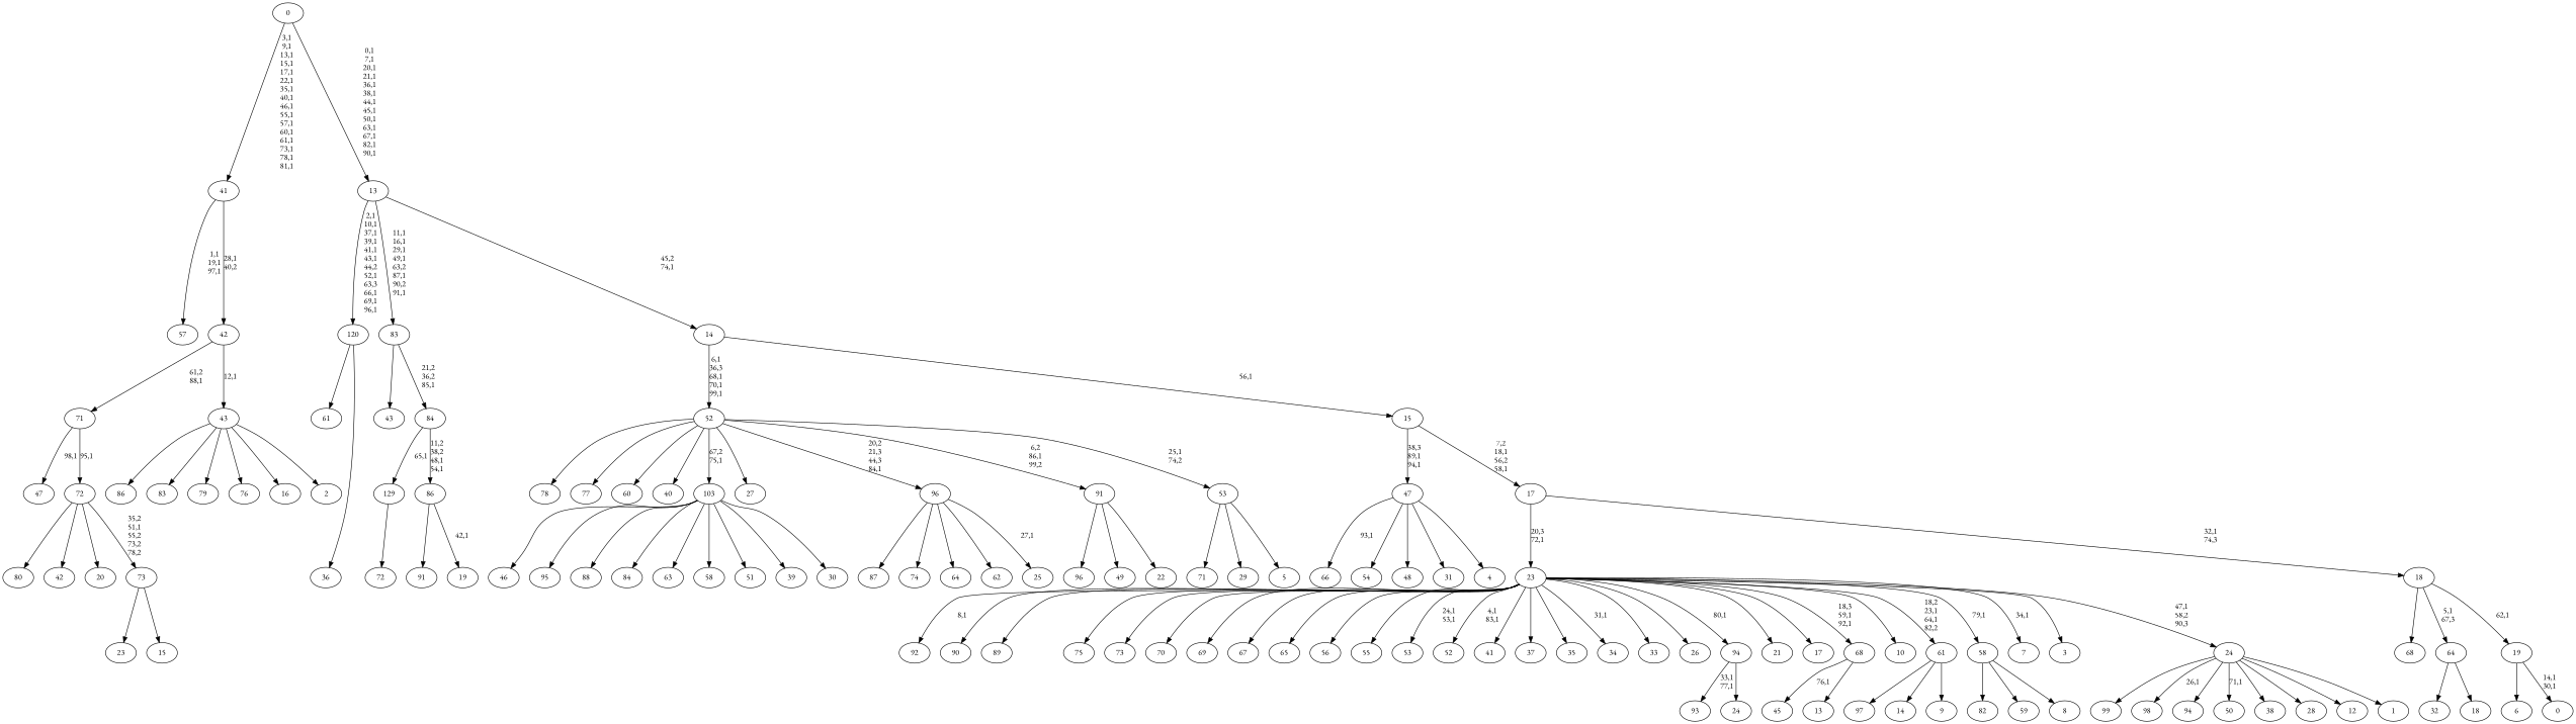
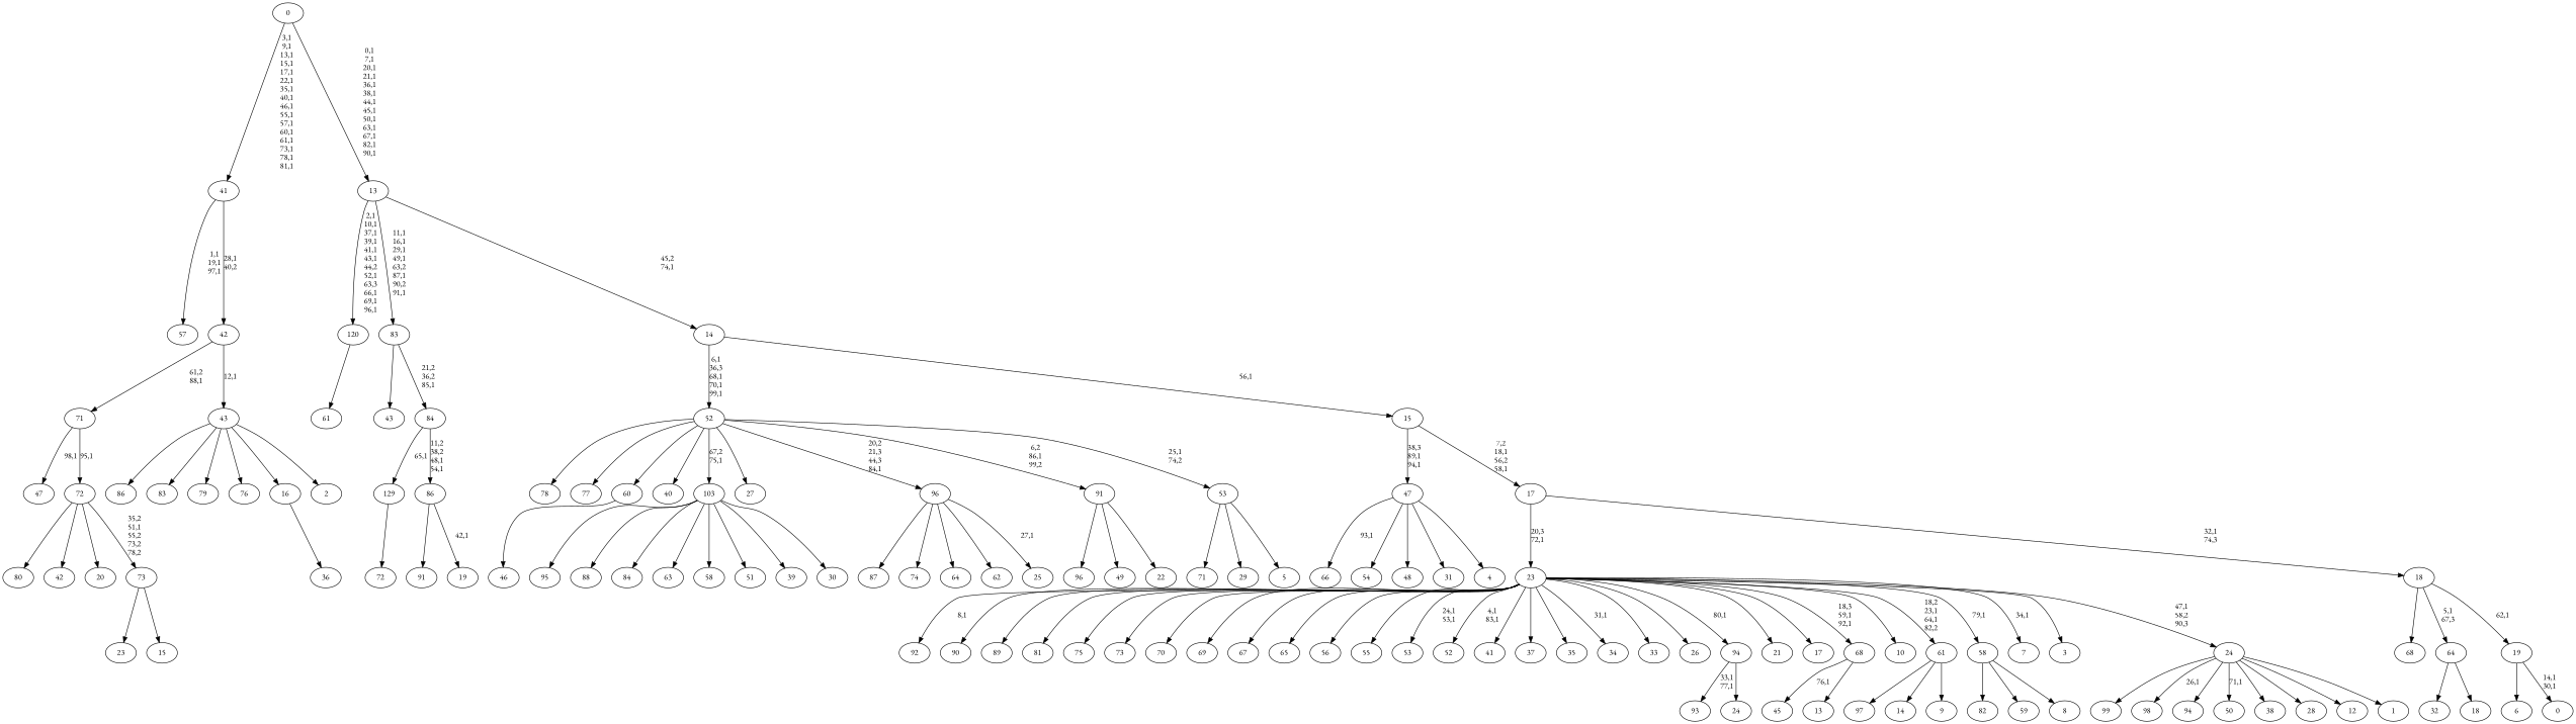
  digraph {
    fontname="EB Garamond"
    node [fontname="EB Garamond"]
    edge [fontname="EB Garamond"]
    n1 [label=99]
    n2 [label=98]
    n3 [label=97]
    n4 [label=96]
    n5 [label=95]
    n6 [label=94]
    n7 [label=93]
    n8 [label=92]
    n9 [label=91]
    n10 [label=90]
    n11 [label=89]
    n12 [label=88]
    n13 [label=87]
    n14 [label=86]
    n15 [label=84]
    n16 [label=83]
    n17 [label=82]
+   n18 [label=81]
    n19 [label=80]
    n20 [label=79]
    n21 [label=78]
    n22 [label=77]
    n23 [label=76]
    n24 [label=75]
    n25 [label=74]
    n26 [label=73]
    n27 [label=72]
    n28 [label=71]
    n29 [label=70]
    n30 [label=69]
    n31 [label=68]
    n32 [label=67]
    n33 [label=66]
    n34 [label=65]
    n35 [label=64]
    n36 [label=63]
    n37 [label=62]
    n38 [label=61]
    n39 [label=60]
    n40 [label=59]
    n41 [label=58]
    n42 [label=57]
    n43 [label=56]
    n44 [label=55]
    n45 [label=54]
    n46 [label=53]
    n47 [label=52]
    n48 [label=51]
    n49 [label=50]
    n50 [label=49]
    n51 [label=48]
    n52 [label=47]
    n53 [label=46]
    n54 [label=45]
    129
    n56 [label=43]
    n57 [label=42]
    n58 [label=41]
    n59 [label=40]
    n60 [label=39]
    n61 [label=38]
    n62 [label=37]
    n63 [label=36]
    120
    n65 [label=35]
    n66 [label=34]
    n67 [label=33]
    n68 [label=32]
    n69 [label=31]
    n70 [label=30]
    103
    n72 [label=29]
    n73 [label=28]
    n74 [label=27]
    n75 [label=26]
    n76 [label=25]
    96
    n78 [label=24]
    94
    n80 [label=23]
    n81 [label=22]
    91
    n83 [label=21]
    n84 [label=20]
    n85 [label=19]
    86
    84
    83
    n89 [label=18]
    n90 [label=17]
    n91 [label=16]
    n92 [label=15]
    73
    72
    71
    n96 [label=14]
    n97 [label=13]
    68
    n99 [label=12]
    64
    n101 [label=10]
    n102 [label=9]
    61
    n104 [label=8]
    58
    n106 [label=7]
    n107 [label=6]
    n108 [label=5]
    53
    52
    n111 [label=4]
    47
    n113 [label=3]
    n114 [label=2]
    43
    42
    41
    n118 [label=1]
    24
    23
    n121 [label=0]
    19
    18
    17
    15
    14
    13
    0
    129 -> n27
    120 -> n38
-   120 -> n63
+   n91 -> n63
    103 -> n5
    103 -> n12
    103 -> n15
    103 -> n36
    103 -> n41
    103 -> n48
-   103 -> n53
+   n39 -> n53
    103 -> n60
    103 -> n70
    96 -> n13
    96 -> n25
    96 -> n35
    96 -> n37
    96 -> n76 [label="27,1"]
    94 -> n7 [label="33,1\n77,1"]
    94 -> n78
    91 -> n4
    91 -> n50
    91 -> n81
    86 -> n9
    86 -> n85 [label="42,1"]
    84 -> 129 [label="65,1"]
    84 -> 86 [label="11,2\n38,2\n48,1\n54,1"]
    83 -> n56
    83 -> 84 [label="21,2\n36,2\n85,1"]
    73 -> n80
    73 -> n92
    72 -> n19
    72 -> n57
    72 -> n84
    72 -> 73 [label="35,2\n51,1\n55,2\n73,2\n78,2"]
    71 -> n52 [label="98,1"]
    71 -> 72 [label="95,1"]
    68 -> n54 [label="76,1"]
    68 -> n97
    64 -> n68
    64 -> n89
    61 -> n3
    61 -> n96
    61 -> n102
    58 -> n17
    58 -> n40
    58 -> n104
    53 -> n28
    53 -> n72
    53 -> n108
    52 -> n21
    52 -> n22
    52 -> n39
    52 -> n59
    52 -> 103 [label="67,2\n75,1"]
    52 -> n74
    52 -> 96 [label="20,2\n21,3\n44,3\n84,1"]
    52 -> 91 [label="6,2\n86,1\n99,2"]
    52 -> 53 [label="25,1\n74,2"]
    47 -> n33 [label="93,1"]
    47 -> n45
    47 -> n51
    47 -> n69
    47 -> n111
    43 -> n14
    43 -> n16
    43 -> n20
    43 -> n23
    43 -> n91
    43 -> n114
    42 -> 71 [label="61,2\n88,1"]
    42 -> 43 [label="12,1"]
    41 -> n42 [label="1,1\n19,1\n97,1"]
    41 -> 42 [label="28,1\n40,2"]
    24 -> n1
    24 -> n2 [label="26,1"]
    24 -> n6
    24 -> n49 [label="71,1"]
    24 -> n61
    24 -> n73
    24 -> n99
    24 -> n118
    23 -> n8 [label="8,1"]
    23 -> n10
    23 -> n11
+   23 -> n18
    23 -> n24
    23 -> n26
    23 -> n29
    23 -> n30
    23 -> n32
    23 -> n34
    23 -> n43
    23 -> n44
    23 -> n46 [label="24,1\n53,1"]
    23 -> n47 [label="4,1\n83,1"]
    23 -> n58
    23 -> n62
    23 -> n65
    23 -> n66 [label="31,1"]
    23 -> n67
    23 -> n75
    23 -> 94 [label="80,1"]
    23 -> n83
    23 -> n90
    23 -> 68 [label="18,3\n59,1\n92,1"]
    23 -> n101
    23 -> 61 [label="18,2\n23,1\n64,1\n82,2"]
    23 -> 58 [label="79,1"]
    23 -> n106 [label="34,1"]
    23 -> n113
    23 -> 24 [label="47,1\n58,2\n90,3"]
    19 -> n107
    19 -> n121 [label="14,1\n30,1"]
    18 -> n31
    18 -> 64 [label="5,1\n67,3"]
    18 -> 19 [label="62,1"]
    17 -> 23 [label="20,3\n72,1"]
    17 -> 18 [label="32,1\n74,3"]
    15 -> 47 [label="38,3\n89,1\n94,1"]
    15 -> 17 [label="7,2\n18,1\n56,2\n58,1"]
    14 -> 52 [label="6,1\n36,3\n68,1\n70,1\n99,1"]
    14 -> 15 [label="56,1"]
    13 -> 120 [label="2,1\n10,1\n37,1\n39,1\n41,1\n43,1\n44,2\n52,1\n63,3\n66,1\n69,1\n96,1"]
    13 -> 83 [label="11,1\n16,1\n29,1\n49,1\n63,2\n87,1\n90,2\n91,1"]
    13 -> 14 [label="45,2\n74,1"]
    0 -> 41 [label="3,1\n9,1\n13,1\n15,1\n17,1\n22,1\n35,1\n40,1\n46,1\n55,1\n57,1\n60,1\n61,1\n73,1\n78,1\n81,1"]
    0 -> 13 [label="0,1\n7,1\n20,1\n21,1\n36,1\n38,1\n44,1\n45,1\n50,1\n63,1\n67,1\n82,1\n90,1"]
  }
